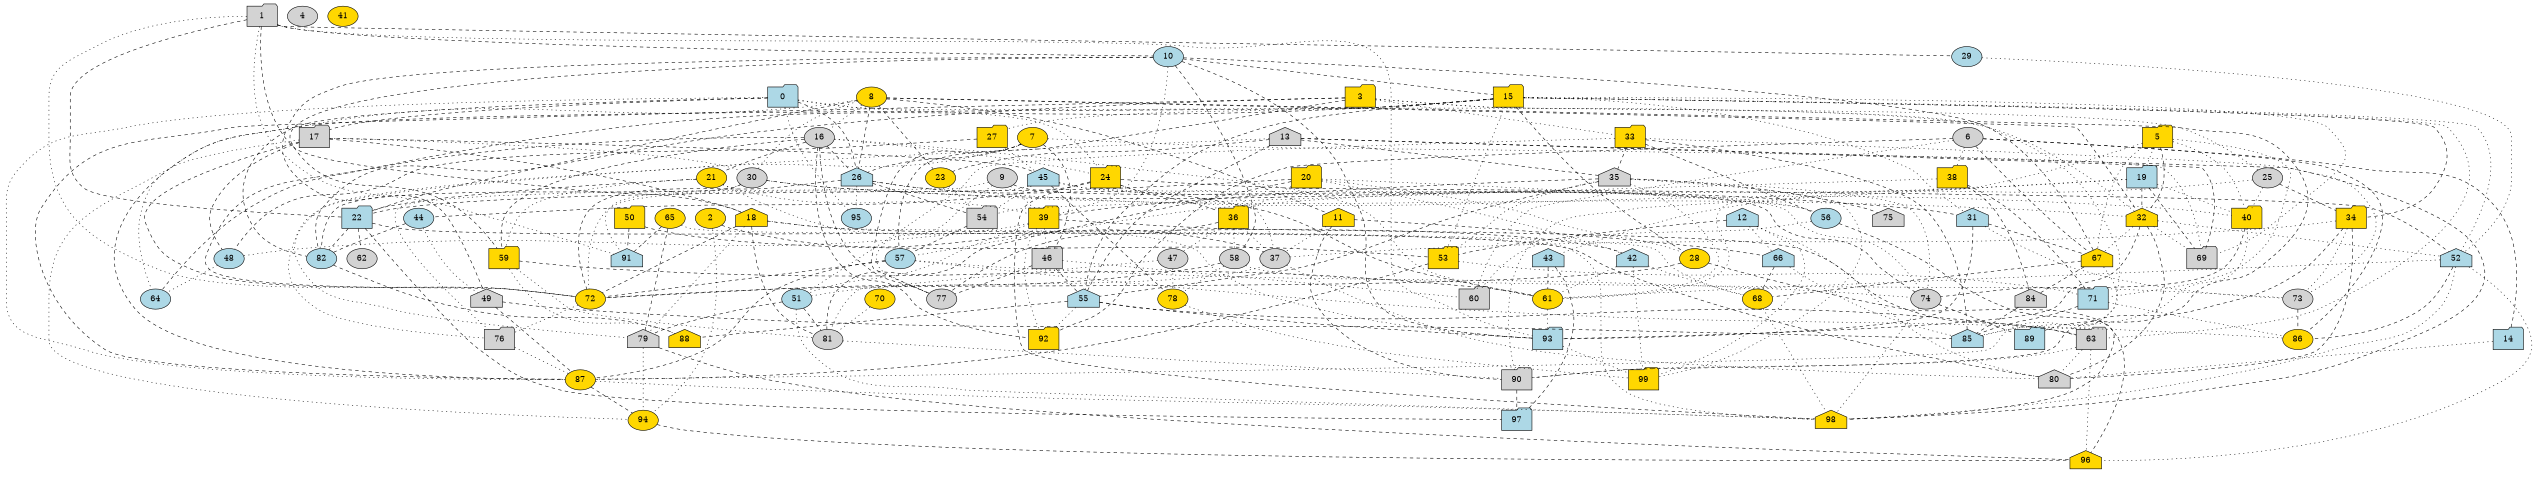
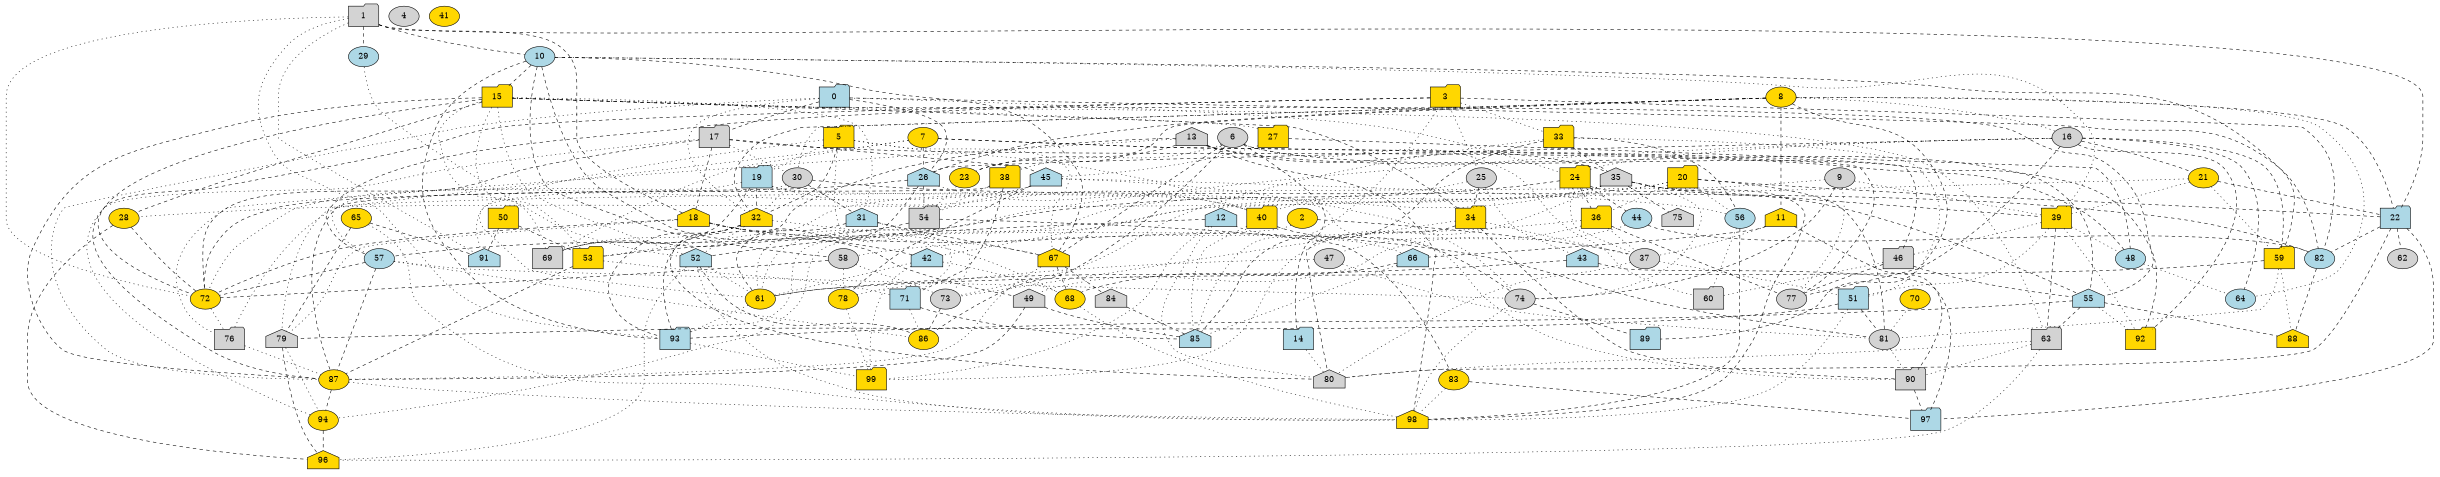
  strict graph {
    node [fillcolor=gold shape=ellipse style=filled]
    edge [is_available=True prob=1.0 style=dashed]
    0 [fillcolor=lightblue shape=folder]
    17 [fillcolor=lightgrey shape=folder]
    24 [shape=folder]
    26 [fillcolor=lightblue shape=house]
    32 [shape=house]
    82 [fillcolor=lightblue]
    87
-   95 [fillcolor=lightblue]
    18 [shape=house]
    72
    94
    30 [fillcolor=lightgrey]
    45 [fillcolor=lightblue shape=house]
    48 [fillcolor=lightblue]
    37 [fillcolor=lightgrey]
    98 [shape=house]
    52 [fillcolor=lightblue shape=house]
    36 [shape=folder]
    44 [fillcolor=lightblue]
    40 [shape=folder]
    61
    54 [fillcolor=lightgrey shape=folder]
    93 [fillcolor=lightblue shape=folder]
    67 [shape=house]
    69 [fillcolor=lightgrey shape=folder]
    80 [fillcolor=lightgrey shape=house]
    88 [shape=house]
    1 [fillcolor=lightgrey shape=folder]
    10 [fillcolor=lightblue]
    22 [fillcolor=lightblue shape=folder]
    29 [fillcolor=lightblue]
    91 [fillcolor=lightblue shape=house]
    39 [shape=folder]
    15 [shape=folder]
    49 [fillcolor=lightgrey shape=house]
    58 [fillcolor=lightgrey]
    59 [shape=folder]
    79 [fillcolor=lightgrey shape=house]
    42 [fillcolor=lightblue shape=house]
    68
    81 [fillcolor=lightgrey]
    62 [fillcolor=lightgrey]
    97 [fillcolor=lightblue shape=folder]
    76 [fillcolor=lightgrey shape=folder]
    99 [shape=folder]
    2
-   51 [fillcolor=lightblue]
+   51 [fillcolor=lightblue shape=folder]
    96 [shape=house]
    3 [shape=folder]
    25 [fillcolor=lightgrey]
    33 [shape=folder]
    57 [fillcolor=lightblue]
    85 [fillcolor=lightblue shape=house]
    34 [shape=folder]
    43 [fillcolor=lightblue shape=house]
    35 [fillcolor=lightgrey shape=house]
    56 [fillcolor=lightblue]
    73 [fillcolor=lightgrey]
    86
    74 [fillcolor=lightgrey]
    4 [fillcolor=lightgrey]
    5 [shape=folder]
    19 [fillcolor=lightblue shape=folder]
    71 [fillcolor=lightblue shape=folder]
    90 [fillcolor=lightgrey shape=folder]
    84 [fillcolor=lightgrey shape=house]
    6 [fillcolor=lightgrey]
    14 [fillcolor=lightblue shape=folder]
    38 [shape=folder]
    60 [fillcolor=lightgrey shape=folder]
    92 [shape=folder]
    7
    46 [fillcolor=lightgrey shape=folder]
    77 [fillcolor=lightgrey]
    55 [fillcolor=lightblue shape=house]
    8
    11 [shape=house]
    16 [fillcolor=lightgrey]
    23
    64 [fillcolor=lightblue]
    89 [fillcolor=lightblue shape=folder]
    66 [fillcolor=lightblue shape=house]
    21
    31 [fillcolor=lightblue shape=house]
    9 [fillcolor=lightgrey]
    63 [fillcolor=lightgrey shape=folder]
    53 [shape=folder]
    27 [shape=folder]
    28
    78
    12 [fillcolor=lightblue shape=house]
    13 [fillcolor=lightgrey shape=house]
    75 [fillcolor=lightgrey shape=house]
    20 [shape=folder]
    47 [fillcolor=lightgrey]
+   83
    41
    50 [shape=folder]
    65
    70
    0 -- 17 [prob=0.789551213743]
    0 -- 24 [style=dotted]
    0 -- 26 [prob=0.0902150837158]
    0 -- 32 [style=dotted]
    0 -- 82 [prob=0.616581350478]
    0 -- 87 [style=dotted]
-   0 -- 95 [style=dotted]
    17 -- 18 [prob=0.835218563506]
    17 -- 72 [prob=0.898566736465]
    17 -- 94 [style=dotted]
    17 -- 30 [style=dotted]
    17 -- 45 [prob=0.519372940707]
    17 -- 48
    24 -- 37 [prob=0.77760856453 style=dotted]
    24 -- 98 [prob=0.349021746658]
    24 -- 52 [prob=0.753234205137]
    24 -- 36
    24 -- 44
-   26 -- 95 [prob=0.793193058617 style=dotted]
    26 -- 72 [prob=0.953651345184]
    26 -- 40 [prob=0.906326678872 style=dotted]
    26 -- 61 [prob=0.940846353172]
    26 -- 54 [prob=0.609745628151]
    32 -- 52 [prob=0.798784410322 style=dotted]
    32 -- 93 [prob=0.466395908401]
    32 -- 67 [prob=0.960507250608 style=dotted]
    32 -- 69 [prob=0.241838419987 style=dotted]
    32 -- 80
    82 -- 88 [prob=0.038333575618]
    87 -- 94 [prob=0.454277602454]
    87 -- 98 [prob=0.39805217245 style=dotted]
    18 -- 72 [prob=0.568054765956]
    18 -- 79 [style=dotted]
    18 -- 42 [prob=0.445404264198]
    18 -- 68 [prob=0.635052946853 style=dotted]
    18 -- 81
    72 -- 76 [style=dotted]
    94 -- 96 [prob=0.397546213854]
    30 -- 32 [prob=0.563465177695 style=dotted]
    30 -- 82 [prob=0.150864811315]
    30 -- 91 [prob=0.954112630533 style=dotted]
    30 -- 31 [prob=0.222357468028]
    45 -- 72 [prob=0.519429582698 style=dotted]
    45 -- 54 [prob=0.34423385569 style=dotted]
    45 -- 56 [style=dotted]
    45 -- 74 [prob=0.567024407447 style=dotted]
    45 -- 78
    48 -- 64 [prob=0.430308988696 style=dotted]
    37 -- 80 [prob=0.0204388402013 style=dotted]
    37 -- 51 [style=dotted]
    52 -- 98 [prob=0.897190755726 style=dotted]
    52 -- 61 [prob=0.843403885498 style=dotted]
    52 -- 96 [prob=0.0597308956172 style=dotted]
    52 -- 86 [prob=0.817733092329]
    36 -- 37 [prob=0.953411928986 style=dotted]
    36 -- 58 [style=dotted]
    36 -- 77 [prob=0.983088531075]
    36 -- 47 [prob=0.0206915459949 style=dotted]
    44 -- 82 [prob=0.259498462343]
    44 -- 49 [prob=0.494976572888 style=dotted]
    40 -- 85 [prob=0.118273651357 style=dotted]
    40 -- 74
    61 -- 93 [prob=0.735258651156 style=dotted]
    54 -- 57
+   54 -- 83 [prob=0.526039520566]
    93 -- 99 [prob=0.564026202198 style=dotted]
    67 -- 87 [style=dotted]
    67 -- 68 [prob=0.308668500167]
    67 -- 84 [prob=0.975962082622]
    1 -- 18 [prob=0.170440287024]
    1 -- 72 [prob=0.305552487249 style=dotted]
    1 -- 93 [prob=0.470338506946 style=dotted]
    1 -- 10 [prob=0.557266573166]
    1 -- 22
    1 -- 29
    1 -- 91 [prob=0.389554006761 style=dotted]
    10 -- 93 [prob=0.759945662711]
    10 -- 67 [prob=0.752081226397]
    10 -- 39 [prob=0.269012714857 style=dotted]
    10 -- 15 [prob=0.102679219424]
    10 -- 49 [prob=0.69920419521]
    10 -- 58
    10 -- 59
    22 -- 82 [prob=0.430233512201]
    22 -- 80 [prob=0.771027283685]
    22 -- 62
    22 -- 97 [prob=0.229565821002]
    29 -- 52 [style=dotted]
    39 -- 48 [style=dotted]
    39 -- 51 [style=dotted]
    39 -- 92 [prob=0.317071465005 style=dotted]
    39 -- 46 [prob=0.849312938 style=dotted]
    39 -- 63 [prob=0.886073764343]
    15 -- 87 [prob=0.537243611346]
    15 -- 72 [prob=0.222493497135]
    15 -- 52 [prob=0.293813655834 style=dotted]
    15 -- 69 [prob=0.356809456148 style=dotted]
    15 -- 34 [prob=0.963999955568]
    15 -- 55 [prob=0.774752199976]
    15 -- 31 [style=dotted]
    15 -- 63 [prob=0.671079455148 style=dotted]
    15 -- 53 [prob=0.862026832677 style=dotted]
    15 -- 27 [style=dotted]
    15 -- 28 [prob=0.51096920924]
    49 -- 87 [prob=0.0730772663775]
    49 -- 85 [prob=0.508372903111]
    58 -- 72 [prob=0.635323905555]
    58 -- 73 [style=dotted]
    58 -- 78 [prob=0.84312556159 style=dotted]
    59 -- 61
    59 -- 88 [prob=0.227593197623 style=dotted]
    59 -- 81 [prob=0.945111481932 style=dotted]
    79 -- 94 [prob=0.376652715105 style=dotted]
    79 -- 96 [prob=0.138498445218]
    42 -- 61 [prob=0.63421485978 style=dotted]
    42 -- 68 [prob=0.072775687899 style=dotted]
    42 -- 99 [prob=0.834993164839 style=dotted]
    68 -- 98 [style=dotted]
    81 -- 90 [prob=0.677681513836 style=dotted]
    76 -- 87 [prob=0.696570511372 style=dotted]
    2 -- 94 [style=dotted]
    2 -- 37
    51 -- 98 [prob=0.701390370966 style=dotted]
    51 -- 79 [prob=0.286962602901]
    51 -- 81 [prob=0.273686030969]
    3 -- 82 [prob=0.530555880204]
    3 -- 87 [prob=0.805869122495]
    3 -- 25 [prob=0.0848387473956 style=dotted]
    3 -- 33 [prob=0.898197682792 style=dotted]
    3 -- 57 [prob=0.567359482798]
    3 -- 85 [prob=0.139515887799 style=dotted]
    25 -- 40 [style=dotted]
    25 -- 34 [prob=0.584012451279]
    25 -- 43 [prob=0.461693235827 style=dotted]
    33 -- 51 [prob=0.941499230449 style=dotted]
    33 -- 85 [prob=0.725566626745]
    33 -- 35
    33 -- 56 [prob=0.569357258062]
    33 -- 73 [style=dotted]
    57 -- 87
    57 -- 72 [prob=0.37408179561]
    57 -- 86 [style=dotted]
    57 -- 74 [prob=0.77954673227 style=dotted]
    34 -- 37 [prob=0.678028620218 style=dotted]
    34 -- 80 [prob=0.433608607133]
    34 -- 73 [style=dotted]
    34 -- 90
    43 -- 61 [prob=0.520775249889]
    43 -- 97 [prob=0.342100697542]
    35 -- 61 [prob=0.743900004087 style=dotted]
    35 -- 39
    35 -- 99 [prob=0.953528960753 style=dotted]
    35 -- 74 [prob=0.689284130268 style=dotted]
    35 -- 55 [prob=0.933749811344]
    35 -- 53 [style=dotted]
    35 -- 75 [prob=0.996224030212]
    56 -- 98 [prob=0.720677350547]
    56 -- 60 [style=dotted]
    73 -- 86
    74 -- 98 [style=dotted]
    74 -- 89 [prob=0.15037227005]
    5 -- 32 [prob=0.333422451382]
    5 -- 40 [style=dotted]
    5 -- 61 [prob=0.427792269912 style=dotted]
    5 -- 67 [style=dotted]
    5 -- 19 [prob=0.827778713571 style=dotted]
    5 -- 71 [style=dotted]
    19 -- 32
    19 -- 40 [prob=0.0045133859319 style=dotted]
    19 -- 69 [prob=0.0601421219959]
    19 -- 57 [style=dotted]
    19 -- 90 [prob=0.221105617382 style=dotted]
    71 -- 85 [prob=0.0183224057175]
    71 -- 86 [style=dotted]
    90 -- 97 [prob=0.0780978724321]
    84 -- 85 [prob=0.875592261052]
    6 -- 67 [prob=0.813652021324]
    6 -- 86 [prob=0.660270654683]
    6 -- 14 [prob=0.474629662262]
    6 -- 38 [prob=0.256706357587 style=dotted]
    6 -- 60 [prob=0.573182601211 style=dotted]
    6 -- 92 [prob=0.16969331632]
    14 -- 80 [prob=0.420624066485 style=dotted]
-   38 -- 84 [prob=0.925980125315]
+   38 -- 87 [prob=0.925980125315]
    38 -- 54 [prob=0.272009097829 style=dotted]
    38 -- 71 [prob=0.64646364382]
    7 -- 26 [prob=0.0652922815928]
    7 -- 69 [prob=0.439365023812 style=dotted]
    7 -- 79 [prob=0.590339826371 style=dotted]
    7 -- 46 [prob=0.448032289746]
    7 -- 77 [prob=0.0657221831389]
    46 -- 60 [prob=0.646982668003 style=dotted]
    46 -- 77 [prob=0.859471586591]
    46 -- 55 [prob=0.0387113974028]
    55 -- 93 [prob=0.395418988906]
    55 -- 88 [prob=0.528382897378]
    55 -- 92 [style=dotted]
    55 -- 63 [prob=0.234765625621]
    8 -- 26 [prob=0.595160029751]
    8 -- 32 [prob=0.788149442444]
    8 -- 30 [prob=0.409862437337 style=dotted]
    8 -- 22 [prob=0.443073663971]
    8 -- 11
    8 -- 16 [style=dotted]
    8 -- 23 [prob=0.875542788304]
    8 -- 64 [prob=0.180493953738 style=dotted]
    8 -- 89 [prob=0.255675976594]
    11 -- 37 [prob=0.0870040161509 style=dotted]
    11 -- 90 [prob=0.982771095585]
    11 -- 66 [prob=0.0819476466171]
    16 -- 24 [prob=0.785828137282 style=dotted]
    16 -- 26 [prob=0.88147524785]
    16 -- 61 [style=dotted]
    16 -- 59 [prob=0.446741642184]
    16 -- 92 [prob=0.234574605674]
    16 -- 77 [prob=0.127247562476]
    16 -- 64
    16 -- 21 [prob=0.987726997843]
    23 -- 54 [prob=0.975553933883 style=dotted]
    66 -- 68 [prob=0.0719352742206]
    66 -- 85 [prob=0.995991509976 style=dotted]
    21 -- 93 [prob=0.50056499353 style=dotted]
    21 -- 22 [prob=0.997837758005]
    21 -- 39 [style=dotted]
    21 -- 59 [style=dotted]
    31 -- 93
    31 -- 67 [prob=0.468831361936]
    31 -- 73 [style=dotted]
    9 -- 39 [prob=0.905704054536 style=dotted]
    9 -- 76 [prob=0.465965136428 style=dotted]
    9 -- 74 [prob=0.484197644288]
    9 -- 77 [style=dotted]
    63 -- 80 [prob=0.0396827354715 style=dotted]
    63 -- 96 [style=dotted]
    63 -- 90 [prob=0.226949288945 style=dotted]
    53 -- 87 [prob=0.48407295132]
    53 -- 71 [prob=0.392530284826 style=dotted]
    27 -- 45 [prob=0.848389881756 style=dotted]
    27 -- 48 [prob=0.26271932202]
    28 -- 72 [prob=0.26478923966]
    28 -- 96
    78 -- 99 [prob=0.535855549785 style=dotted]
    12 -- 80 [prob=0.788764389019 style=dotted]
    12 -- 99 [prob=0.774984977481 style=dotted]
    12 -- 66 [prob=0.865769759133 style=dotted]
    12 -- 53 [prob=0.926463648604]
    13 -- 98 [prob=0.189909664573]
    13 -- 69
    13 -- 76 [prob=0.299723805698 style=dotted]
    13 -- 35 [prob=0.0564407657232]
    13 -- 55 [prob=0.597971973577]
    13 -- 23 [prob=0.606635433096]
    20 -- 36 [prob=0.679396052996 style=dotted]
    20 -- 22 [prob=0.0768720756923]
    20 -- 42 [prob=0.262038663393 style=dotted]
    20 -- 81 [prob=0.811792547279]
    20 -- 56 [prob=0.275493284311 style=dotted]
    20 -- 28 [prob=0.869460427298 style=dotted]
    47 -- 81 [style=dotted]
    47 -- 78 [style=dotted]
+   83 -- 98 [prob=0.894251557643 style=dotted]
+   83 -- 97
    50 -- 91 [prob=0.666963567803]
    50 -- 53 [prob=0.106253427503]
    65 -- 98 [prob=0.869649551461 style=dotted]
    65 -- 91
    65 -- 79
    70 -- 81 [prob=0.990378035772 style=dotted]
  }
